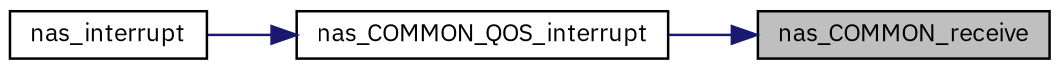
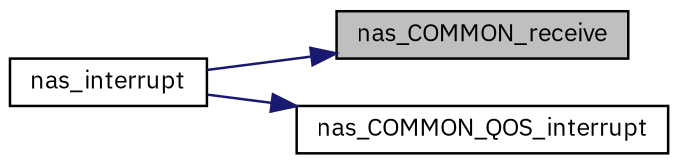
  digraph {
    fontname="IBM Plex Sans"
    rankdir=RL
    node [color=black fillcolor=white fontname="IBM Plex Sans" fontsize=10 shape=record style=filled]
    edge [color=midnightblue dir=back fontname="IBM Plex Sans" fontsize=10 labelfontname=Helvetica labelfontsize=10 style=solid]
    n1 [fillcolor=grey75 fontcolor=black height=0.2 label=nas_COMMON_receive width=0.4]
    n2 [height=0.2 label=nas_COMMON_QOS_interrupt width=0.4]
    n3 [height=0.2 label=nas_interrupt width=0.4]
-   n1 -> n2
+   n1 -> n3
    n2 -> n3
  }
